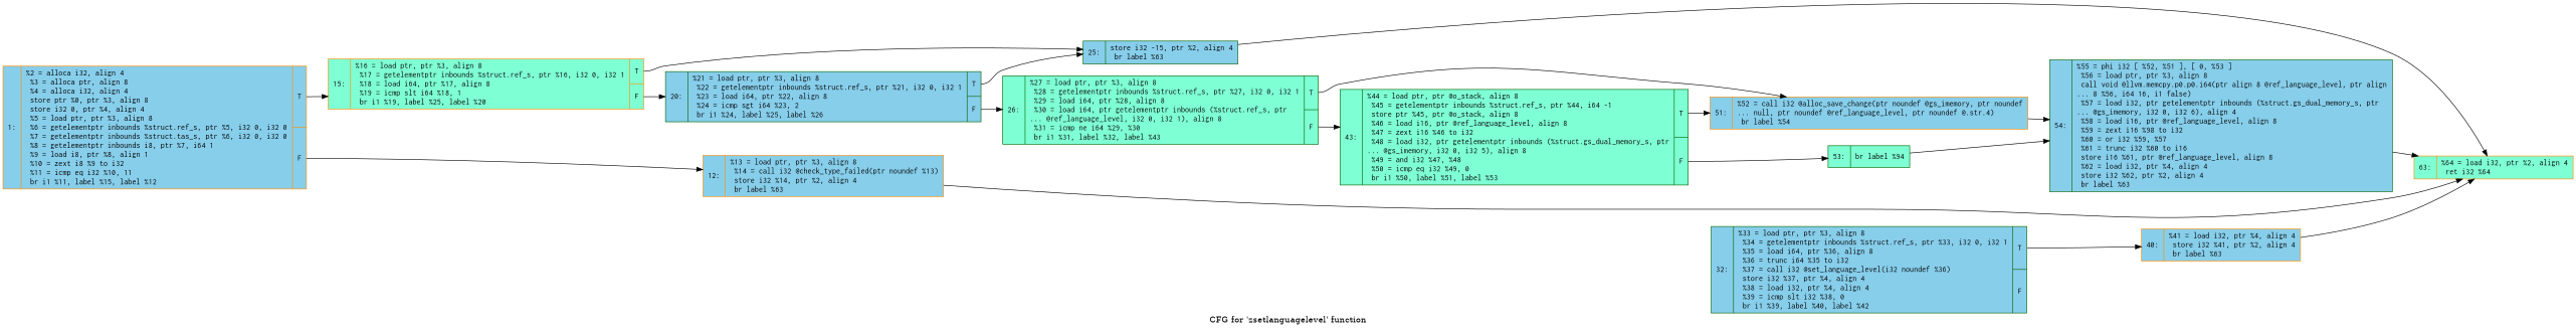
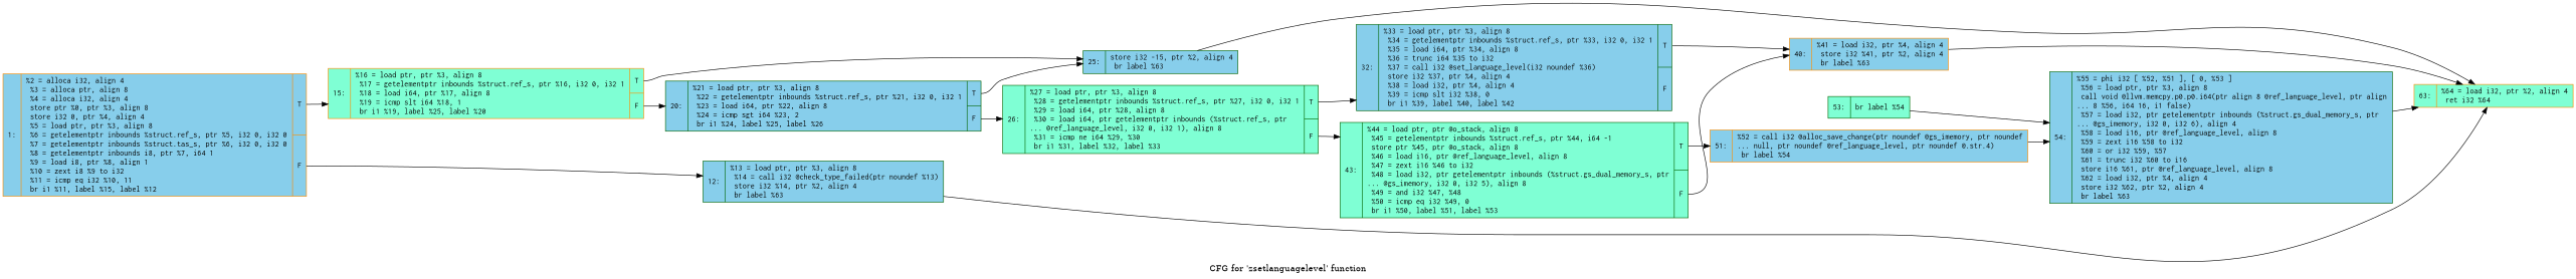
  digraph {
    label="CFG for 'zsetlanguagelevel' function"
    rankdir=LR
    node [color=darkgreen fillcolor=skyblue fontname=Courier shape=record style=filled]
    n1 [color=darkorange label="{1:\l|  %2 = alloca i32, align 4\l  %3 = alloca ptr, align 8\l  %4 = alloca i32, align 4\l  store ptr %0, ptr %3, align 8\l  store i32 0, ptr %4, align 4\l  %5 = load ptr, ptr %3, align 8\l  %6 = getelementptr inbounds %struct.ref_s, ptr %5, i32 0, i32 0\l  %7 = getelementptr inbounds %struct.tas_s, ptr %6, i32 0, i32 0\l  %8 = getelementptr inbounds i8, ptr %7, i64 1\l  %9 = load i8, ptr %8, align 1\l  %10 = zext i8 %9 to i32\l  %11 = icmp eq i32 %10, 11\l  br i1 %11, label %15, label %12\l|{<s0>T|<s1>F}}"]
    n2 [color=darkorange fillcolor=aquamarine label="{15:\l|  %16 = load ptr, ptr %3, align 8\l  %17 = getelementptr inbounds %struct.ref_s, ptr %16, i32 0, i32 1\l  %18 = load i64, ptr %17, align 8\l  %19 = icmp slt i64 %18, 1\l  br i1 %19, label %25, label %20\l|{<s0>T|<s1>F}}"]
-   n3 [color=darkorange label="{12:\l|  %13 = load ptr, ptr %3, align 8\l  %14 = call i32 @check_type_failed(ptr noundef %13)\l  store i32 %14, ptr %2, align 4\l  br label %63\l}"]
+   n3 [label="{12:\l|  %13 = load ptr, ptr %3, align 8\l  %14 = call i32 @check_type_failed(ptr noundef %13)\l  store i32 %14, ptr %2, align 4\l  br label %63\l}"]
    n4 [label="{25:\l|  store i32 -15, ptr %2, align 4\l  br label %63\l}"]
    n5 [label="{20:\l|  %21 = load ptr, ptr %3, align 8\l  %22 = getelementptr inbounds %struct.ref_s, ptr %21, i32 0, i32 1\l  %23 = load i64, ptr %22, align 8\l  %24 = icmp sgt i64 %23, 2\l  br i1 %24, label %25, label %26\l|{<s0>T|<s1>F}}"]
    n6 [color=darkorange fillcolor=aquamarine label="{63:\l|  %64 = load i32, ptr %2, align 4\l  ret i32 %64\l}"]
-   n7 [fillcolor=aquamarine label="{26:\l|  %27 = load ptr, ptr %3, align 8\l  %28 = getelementptr inbounds %struct.ref_s, ptr %27, i32 0, i32 1\l  %29 = load i64, ptr %28, align 8\l  %30 = load i64, ptr getelementptr inbounds (%struct.ref_s, ptr\l... @ref_language_level, i32 0, i32 1), align 8\l  %31 = icmp ne i64 %29, %30\l  br i1 %31, label %32, label %43\l|{<s0>T|<s1>F}}"]
-   n8 [label="{32:\l|  %33 = load ptr, ptr %3, align 8\l  %34 = getelementptr inbounds %struct.ref_s, ptr %33, i32 0, i32 1\l  %35 = load i64, ptr %36, align 8\l  %36 = trunc i64 %35 to i32\l  %37 = call i32 @set_language_level(i32 noundef %36)\l  store i32 %37, ptr %4, align 4\l  %38 = load i32, ptr %4, align 4\l  %39 = icmp slt i32 %38, 0\l  br i1 %39, label %40, label %42\l|{<s0>T|<s1>F}}"]
+   n7 [fillcolor=aquamarine label="{26:\l|  %27 = load ptr, ptr %3, align 8\l  %28 = getelementptr inbounds %struct.ref_s, ptr %27, i32 0, i32 1\l  %29 = load i64, ptr %28, align 8\l  %30 = load i64, ptr getelementptr inbounds (%struct.ref_s, ptr\l... @ref_language_level, i32 0, i32 1), align 8\l  %31 = icmp ne i64 %29, %30\l  br i1 %31, label %32, label %33\l|{<s0>T|<s1>F}}"]
+   n8 [label="{32:\l|  %33 = load ptr, ptr %3, align 8\l  %34 = getelementptr inbounds %struct.ref_s, ptr %33, i32 0, i32 1\l  %35 = load i64, ptr %34, align 8\l  %36 = trunc i64 %35 to i32\l  %37 = call i32 @set_language_level(i32 noundef %36)\l  store i32 %37, ptr %4, align 4\l  %38 = load i32, ptr %4, align 4\l  %39 = icmp slt i32 %38, 0\l  br i1 %39, label %40, label %42\l|{<s0>T|<s1>F}}"]
    n9 [fillcolor=aquamarine label="{43:\l|  %44 = load ptr, ptr @o_stack, align 8\l  %45 = getelementptr inbounds %struct.ref_s, ptr %44, i64 -1\l  store ptr %45, ptr @o_stack, align 8\l  %46 = load i16, ptr @ref_language_level, align 8\l  %47 = zext i16 %46 to i32\l  %48 = load i32, ptr getelementptr inbounds (%struct.gs_dual_memory_s, ptr\l... @gs_imemory, i32 0, i32 5), align 8\l  %49 = and i32 %47, %48\l  %50 = icmp eq i32 %49, 0\l  br i1 %50, label %51, label %53\l|{<s0>T|<s1>F}}"]
    n10 [color=darkorange label="{40:\l|  %41 = load i32, ptr %4, align 4\l  store i32 %41, ptr %2, align 4\l  br label %63\l}"]
    n11 [color=darkorange label="{51:\l|  %52 = call i32 @alloc_save_change(ptr noundef @gs_imemory, ptr noundef\l... null, ptr noundef @ref_language_level, ptr noundef @.str.4)\l  br label %54\l}"]
-   n12 [fillcolor=aquamarine label="{53:\l|  br label %94\l}"]
-   n13 [label="{54:\l|  %55 = phi i32 [ %52, %51 ], [ 0, %53 ]\l  %56 = load ptr, ptr %3, align 8\l  call void @llvm.memcpy.p0.p0.i64(ptr align 8 @ref_language_level, ptr align\l... 8 %56, i64 16, i1 false)\l  %57 = load i32, ptr getelementptr inbounds (%struct.gs_dual_memory_s, ptr\l... @gs_imemory, i32 0, i32 6), align 4\l  %58 = load i16, ptr @ref_language_level, align 8\l  %59 = zext i16 %98 to i32\l  %60 = or i32 %59, %57\l  %61 = trunc i32 %60 to i16\l  store i16 %61, ptr @ref_language_level, align 8\l  %62 = load i32, ptr %4, align 4\l  store i32 %62, ptr %2, align 4\l  br label %63\l}"]
+   n12 [fillcolor=aquamarine label="{53:\l|  br label %54\l}"]
+   n13 [label="{54:\l|  %55 = phi i32 [ %52, %51 ], [ 0, %53 ]\l  %56 = load ptr, ptr %3, align 8\l  call void @llvm.memcpy.p0.p0.i64(ptr align 8 @ref_language_level, ptr align\l... 8 %56, i64 16, i1 false)\l  %57 = load i32, ptr getelementptr inbounds (%struct.gs_dual_memory_s, ptr\l... @gs_imemory, i32 0, i32 6), align 4\l  %58 = load i16, ptr @ref_language_level, align 8\l  %59 = zext i16 %58 to i32\l  %60 = or i32 %59, %57\l  %61 = trunc i32 %60 to i16\l  store i16 %61, ptr @ref_language_level, align 8\l  %62 = load i32, ptr %4, align 4\l  store i32 %62, ptr %2, align 4\l  br label %63\l}"]
    n1 -> n2 [tailport=s0]
    n1 -> n3 [tailport=s1]
    n2 -> n4 [tailport=s0]
    n2 -> n5 [tailport=s1]
    n3 -> n6
    n4 -> n6
    n5 -> n4 [tailport=s0]
    n5 -> n7 [tailport=s1]
-   n7 -> n11 [tailport=s0]
+   n7 -> n8 [tailport=s0]
    n7 -> n9 [tailport=s1]
    n8 -> n10 [tailport=s0]
    n9 -> n11 [tailport=s0]
-   n9 -> n12 [tailport=s1]
+   n9 -> n10 [tailport=s1]
    n10 -> n6
    n11 -> n13
    n12 -> n13
    n13 -> n6
  }
